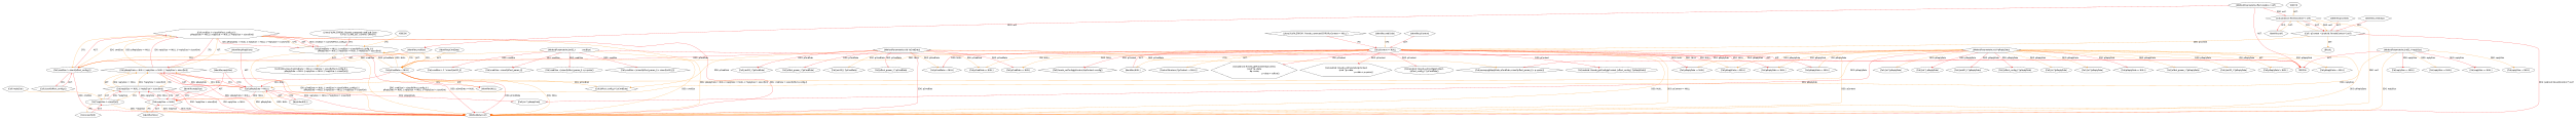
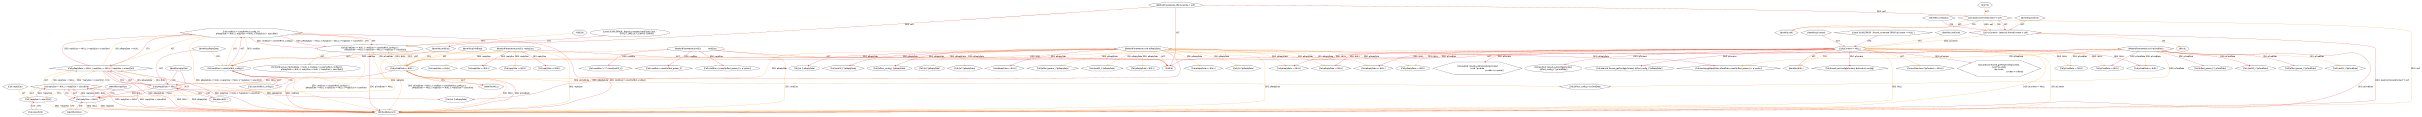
  digraph {
    fontname=Roboto
    node [fontname=Roboto shape=hexagon]
    edge [arrowhead=onormal color=red fontname=Roboto]
    n1 [label="(Call,cmdSize != sizeof(effect_config_t) ||\n                    pReplyData == NULL || replySize == NULL || *replySize != sizeof(int))"]
    n2 [label="(Call,cmdSize != sizeof(effect_config_t))" shape=ellipse]
    n3 [label="(Call,pReplyData == NULL || replySize == NULL || *replySize != sizeof(int))"]
    n4 [label="(Call,pCmdData == NULL || cmdSize != sizeof(effect_config_t) ||\n                    pReplyData == NULL || replySize == NULL || *replySize != sizeof(int))" shape=ellipse]
    n5 [label="(MethodReturn,int)" shape=ellipse]
    n6 [label="(Call,sizeof(effect_config_t))"]
    n7 [label="(Call,pReplyData == NULL)" shape=ellipse]
    n8 [label="(Call,replySize == NULL || *replySize != sizeof(int))"]
    n9 [label="(Call,pCmdData == NULL)" shape=ellipse]
    n10 [label="(ControlStructure,if (pCmdData == NULL || cmdSize != sizeof(effect_config_t) ||\n                    pReplyData == NULL || replySize == NULL || *replySize != sizeof(int)))" shape=ellipse]
    n11 [label="(MethodParameterIn,uint32_t            cmdSize)" shape=ellipse]
    n12 [label="(Call,cmdSize != 2 * sizeof(uint32_t))"]
    n13 [label="(Call,cmdSize < sizeof(effect_param_t))"]
    n14 [label="(Call,cmdSize < (sizeof(effect_param_t) + p->psize))" shape=ellipse]
-   n15 [label="(Call,cmdSize < (sizeof(effect_param_t) + sizeof(int32_t)))"]
    1000106 [shape=ellipse]
    n17 [label="(Call,replySize == NULL)"]
    n18 [label="(Call,(int *) pReplyData)"]
    n19 [label="(Identifier,NULL)" shape=ellipse]
    n20 [label="(Call,*replySize != sizeof(int))" shape=ellipse]
    n21 [label="(Identifier,NULL)"]
    n22 [label="(MethodParameterIn,void *pReplyData)"]
    n23 [label="(Call,pReplyData == NULL)"]
    n24 [label="(Call,pReplyData == NULL)"]
    n25 [label="(Call,pReplyData == NULL)"]
    n26 [label="(Call,(int *)pReplyData)"]
    n27 [label="(Call,pReplyData == NULL)" shape=ellipse]
    n28 [label="(Call,(int *) pReplyData)" shape=ellipse]
    n29 [label="(Call,(uint32_t *)pReplyData)"]
    n30 [label="(Call,(effect_config_t *)pReplyData)" shape=ellipse]
    n31 [label="(Call,pReplyData == NULL)"]
    n32 [label="(Call,(int *)pReplyData)" shape=ellipse]
    n33 [label="(Call,(int *)pReplyData)"]
    n34 [label="(Call,pReplyData == NULL)"]
    n35 [label="(Call,(effect_param_t *)pReplyData)"]
    n36 [label="(Call,(uint32_t *)pReplyData)"]
    n37 [label="(Call,pReplyData != NULL)" shape=ellipse]
    n38 [label="(Call,memcpy(pReplyData, pCmdData, sizeof(effect_param_t) + p->psize))"]
    n39 [label="(Identifier,NULL)"]
    n40 [label="(Call,(effect_config_t *) pCmdData)"]
    n41 [label="(MethodParameterIn,void *pCmdData)"]
    n42 [label="(Call,(effect_param_t *) pCmdData)" shape=ellipse]
    n43 [label="(Call,pCmdData == NULL)" shape=ellipse]
    n44 [label="(Call,pCmdData == NULL)" shape=ellipse]
    n45 [label="(Call,(uint32_t *)pCmdData)"]
    n46 [label="(Call,pCmdData == NULL)"]
    n47 [label="(Call,(effect_param_t *)pCmdData)" shape=ellipse]
    n48 [label="(Call,(uint32_t *)pCmdData)"]
    n49 [label="(Call,pContext == NULL)" shape=ellipse]
    n50 [label="(ControlStructure,if (pContext == NULL))"]
    n51 [label="(Call,android::Reverb_getParameter(pContext,\n (void *)p->data,\n &p->vsize,\n                                                          p->data + voffset))"]
    n52 [label="(Call,android::Reverb_setParameter(pContext,\n (void *)p->data,\n                                                              p->data + p->psize))"]
    n53 [label="(Call,android::Reverb_setConfig(pContext,\n (effect_config_t *) pCmdData))" shape=ellipse]
    n54 [label="(Call,android::Reverb_getConfig(pContext, (effect_config_t *)pReplyData))" shape=ellipse]
    n55 [label="(Identifier,NULL)"]
    n56 [label="(Call,Reverb_setConfig(pContext, &pContext->config))"]
    n57 [label="(Call,* pContext = (android::ReverbContext *) self)"]
    n58 [label="(Call,(android::ReverbContext *) self)"]
    n59 [label="(Block,)" shape=ellipse]
    n60 [label="(Identifier,self)"]
    n61 [label="(MethodParameterIn,effect_handle_t  self)" shape=ellipse]
    n62 [label="(Identifier,cmdSize)"]
    n63 [label="(Call,sizeof(int))"]
    n64 [label="(MethodParameterIn,uint32_t *replySize)" shape=ellipse]
    n65 [label="(Call,replySize == NULL)"]
    n66 [label="(Call,replySize == NULL)" shape=ellipse]
    n67 [label="(Call,replySize == NULL)" shape=ellipse]
    n68 [label="(Call,replySize == NULL)"]
    n69 [label="(Call,*replySize)"]
    n70 [label="(Literal,\"\tLVM_ERROR : Reverb_command cmdCode Case: \"\n                         \"EFFECT_CMD_SET_CONFIG: ERROR\")" shape=ellipse]
    n71 [label="(Identifier,replySize)" shape=ellipse]
    n72 [label="(Identifier,pCmdData)" shape=ellipse]
    n73 [label="(Identifier,cmdCode)"]
    n74 [label="(Identifier,pContext)"]
    n75 [label="(Identifier,LvmStatus)"]
    n76 [label="(Identifier,pReplyData)"]
    n77 [label="(Identifier,pContext)"]
    n78 [label="(Literal,\"\tLVM_ERROR : Reverb_command ERROR pContext == NULL\")"]
    n79 [label="(Identifier,replySize)" shape=ellipse]
    1000118
    1000200
    n1 -> n2 [arrowhead=tee color=darkorange label="CFG: "]
    n1 -> n3 [arrowhead=tee label="CFG: "]
    n1 -> n4 [arrowhead=tee label="AST: "]
    n1 -> n4 [label="DDG: cmdSize != sizeof(effect_config_t)"]
    n1 -> n4 [label="DDG: pReplyData == NULL || replySize == NULL || *replySize != sizeof(int)"]
    n1 -> n5 [arrowhead=tee color=darkorange label="DDG: pReplyData == NULL || replySize == NULL || *replySize != sizeof(int)"]
    n1 -> n5 [label="DDG: cmdSize != sizeof(effect_config_t)"]
    n2 -> n1 [arrowhead=tee label="AST: "]
    n2 -> n1 [arrowhead=tee color=darkorange label="DDG: cmdSize"]
    n2 -> n5 [label="DDG: cmdSize"]
    n2 -> n6 [label="CFG: "]
    n3 -> n1 [color=darkorange label="AST: "]
    n3 -> n1 [color=darkorange label="DDG: pReplyData == NULL"]
    n3 -> n1 [label="DDG: replySize == NULL || *replySize != sizeof(int)"]
    n3 -> n5 [arrowhead=tee label="DDG: replySize == NULL || *replySize != sizeof(int)"]
    n3 -> n5 [label="DDG: pReplyData == NULL"]
    n3 -> n7 [label="CFG: "]
    n3 -> n8 [color=darkorange label="CFG: "]
    n4 -> n1 [color=darkorange label="CFG: "]
    n4 -> n5 [arrowhead=tee color=darkorange label="DDG: pCmdData == NULL || cmdSize != sizeof(effect_config_t) ||\n                    pReplyData == NULL || replySize == NULL || *replySize != sizeof(int)"]
    n4 -> n5 [color=darkorange label="DDG: cmdSize != sizeof(effect_config_t) ||\n                    pReplyData == NULL || replySize == NULL || *replySize != sizeof(int)"]
    n4 -> n5 [arrowhead=tee label="DDG: pCmdData == NULL"]
    n4 -> n9 [color=darkorange label="CFG: "]
    n4 -> n10 [arrowhead=tee color=darkorange label="AST: "]
    n6 -> n2 [label="AST: "]
    n7 -> n3 [label="AST: "]
    n7 -> n3 [arrowhead=tee label="DDG: pReplyData"]
    n7 -> n3 [arrowhead=tee color=darkorange label="DDG: NULL"]
    n7 -> n5 [color=darkorange label="DDG: NULL"]
    n7 -> n5 [arrowhead=tee color=darkorange label="DDG: pReplyData"]
    n7 -> n17 [label="DDG: NULL"]
    n7 -> n18 [label="DDG: pReplyData"]
    n7 -> n19 [label="CFG: "]
    n8 -> n3 [color=darkorange label="AST: "]
    n8 -> n3 [arrowhead=tee color=darkorange label="DDG: replySize == NULL"]
    n8 -> n3 [arrowhead=tee color=darkorange label="DDG: *replySize != sizeof(int)"]
    n8 -> n5 [label="DDG: *replySize != sizeof(int)"]
    n8 -> n5 [label="DDG: replySize == NULL"]
    n8 -> n17 [arrowhead=tee label="CFG: "]
    n8 -> n20 [color=darkorange label="CFG: "]
    n9 -> n4 [color=darkorange label="AST: "]
    n9 -> n4 [color=darkorange label="DDG: pCmdData"]
    n9 -> n4 [arrowhead=tee color=darkorange label="DDG: NULL"]
    n9 -> n5 [color=darkorange label="DDG: NULL"]
    n9 -> n5 [label="DDG: pCmdData"]
    n9 -> n7 [arrowhead=tee label="DDG: NULL"]
    n9 -> n39 [arrowhead=tee label="CFG: "]
    n9 -> n40 [color=darkorange label="DDG: pCmdData"]
    n11 -> n2 [color=darkorange label="DDG: cmdSize"]
    n11 -> n5 [color=darkorange label="DDG: cmdSize"]
    n11 -> n12 [label="DDG: cmdSize"]
    n11 -> n13 [arrowhead=tee label="DDG: cmdSize"]
    n11 -> n14 [label="DDG: cmdSize"]
-   n11 -> n15 [label="DDG: cmdSize"]
    n11 -> 1000106 [label="AST: "]
    n17 -> n5 [arrowhead=tee label="DDG: NULL"]
    n17 -> n5 [arrowhead=tee color=darkorange label="DDG: replySize"]
    n17 -> n8 [label="AST: "]
    n17 -> n8 [label="DDG: replySize"]
    n17 -> n8 [arrowhead=tee label="DDG: NULL"]
    n17 -> n21 [color=darkorange label="CFG: "]
    n19 -> n7 [arrowhead=tee label="AST: "]
    n20 -> n5 [color=darkorange label="DDG: *replySize"]
    n20 -> n8 [color=darkorange label="AST: "]
    n20 -> n8 [arrowhead=tee label="DDG: *replySize"]
    n20 -> n63 [color=darkorange label="CFG: "]
    n21 -> n17 [arrowhead=tee label="AST: "]
    n22 -> n5 [color=darkorange label="DDG: pReplyData"]
    n22 -> n7 [arrowhead=tee color=darkorange label="DDG: pReplyData"]
    n22 -> 1000106 [color=darkorange label="AST: "]
    n22 -> n18 [label="DDG: pReplyData"]
    n22 -> n23 [arrowhead=tee color=darkorange label="DDG: pReplyData"]
    n22 -> n24 [color=darkorange label="DDG: pReplyData"]
    n22 -> n25 [color=darkorange label="DDG: pReplyData"]
    n22 -> n26 [color=darkorange label="DDG: pReplyData"]
    n22 -> n27 [arrowhead=tee color=darkorange label="DDG: pReplyData"]
    n22 -> n28 [arrowhead=tee label="DDG: pReplyData"]
    n22 -> n29 [label="DDG: pReplyData"]
    n22 -> n30 [arrowhead=tee label="DDG: pReplyData"]
    n22 -> n31 [arrowhead=tee color=darkorange label="DDG: pReplyData"]
    n22 -> n32 [color=darkorange label="DDG: pReplyData"]
    n22 -> n33 [arrowhead=tee color=darkorange label="DDG: pReplyData"]
    n22 -> n34 [label="DDG: pReplyData"]
    n22 -> n35 [color=darkorange label="DDG: pReplyData"]
    n22 -> n36 [color=darkorange label="DDG: pReplyData"]
    n22 -> n37 [arrowhead=tee color=darkorange label="DDG: pReplyData"]
    n22 -> n38 [label="DDG: pReplyData"]
    n39 -> n9 [color=darkorange label="AST: "]
    n41 -> n5 [label="DDG: pCmdData"]
    n41 -> n9 [label="DDG: pCmdData"]
    n41 -> 1000106 [label="AST: "]
    n41 -> n38 [arrowhead=tee color=darkorange label="DDG: pCmdData"]
    n41 -> n40 [arrowhead=tee color=darkorange label="DDG: pCmdData"]
    n41 -> n42 [label="DDG: pCmdData"]
    n41 -> n43 [arrowhead=tee color=darkorange label="DDG: pCmdData"]
    n41 -> n44 [label="DDG: pCmdData"]
    n41 -> n45 [arrowhead=tee label="DDG: pCmdData"]
    n41 -> n46 [arrowhead=tee color=darkorange label="DDG: pCmdData"]
    n41 -> n47 [label="DDG: pCmdData"]
    n41 -> n48 [color=darkorange label="DDG: pCmdData"]
    n49 -> n5 [arrowhead=tee color=darkorange label="DDG: NULL"]
    n49 -> n5 [color=darkorange label="DDG: pContext == NULL"]
    n49 -> n5 [arrowhead=tee color=darkorange label="DDG: pContext"]
    n49 -> n9 [color=darkorange label="DDG: NULL"]
    n49 -> n24 [label="DDG: NULL"]
    n49 -> n25 [arrowhead=tee label="DDG: NULL"]
    n49 -> n27 [color=darkorange label="DDG: NULL"]
    n49 -> n31 [arrowhead=tee label="DDG: NULL"]
    n49 -> n43 [color=darkorange label="DDG: NULL"]
    n49 -> n44 [arrowhead=tee color=darkorange label="DDG: NULL"]
    n49 -> n46 [label="DDG: NULL"]
    n49 -> n50 [color=darkorange label="AST: "]
    n49 -> n51 [label="DDG: pContext"]
    n49 -> n52 [arrowhead=tee label="DDG: pContext"]
    n49 -> n53 [label="DDG: pContext"]
    n49 -> n54 [arrowhead=tee label="DDG: pContext"]
    n49 -> n55 [color=darkorange label="CFG: "]
    n49 -> n56 [arrowhead=tee label="DDG: pContext"]
    n55 -> n49 [label="AST: "]
    n57 -> n5 [arrowhead=tee label="DDG: (android::ReverbContext *) self"]
    n57 -> n49 [color=darkorange label="DDG: pContext"]
    n57 -> n58 [color=darkorange label="CFG: "]
    n57 -> n59 [arrowhead=tee color=darkorange label="AST: "]
    n58 -> n5 [color=darkorange label="DDG: self"]
    n58 -> n57 [arrowhead=tee label="AST: "]
    n58 -> n57 [arrowhead=tee color=darkorange label="DDG: self"]
    n58 -> n60 [label="CFG: "]
    n60 -> n58 [color=darkorange label="AST: "]
    n61 -> 1000106 [arrowhead=tee label="AST: "]
    n61 -> n58 [label="DDG: self"]
    n61 -> n62 [arrowhead=tee label="DDG: self"]
    n62 -> n2 [arrowhead=tee label="AST: "]
    n62 -> n9 [arrowhead=tee color=darkorange label="CFG: "]
    n63 -> n20 [arrowhead=tee label="AST: "]
    n64 -> n5 [color=darkorange label="DDG: replySize"]
    n64 -> 1000106 [arrowhead=tee label="AST: "]
    n64 -> n17 [arrowhead=tee color=darkorange label="DDG: replySize"]
    n64 -> n65 [arrowhead=tee label="DDG: replySize"]
    n64 -> n66 [arrowhead=tee color=darkorange label="DDG: replySize"]
    n64 -> n67 [arrowhead=tee label="DDG: replySize"]
    n64 -> n68 [color=darkorange label="DDG: replySize"]
    n69 -> n20 [arrowhead=tee color=darkorange label="AST: "]
    n70 -> n4 [label="CFG: "]
    n71 -> n17 [label="CFG: "]
    n72 -> n9 [arrowhead=tee color=darkorange label="AST: "]
    n73 -> n49 [color=darkorange label="CFG: "]
    n74 -> n57 [label="AST: "]
    n75 -> n57 [label="CFG: "]
    n76 -> n2 [color=darkorange label="CFG: "]
    n76 -> n7 [label="AST: "]
    n77 -> n49 [label="AST: "]
    n78 -> n49 [arrowhead=tee label="CFG: "]
    n79 -> n7 [arrowhead=tee label="CFG: "]
    n79 -> n17 [arrowhead=tee label="AST: "]
    1000118 -> n58 [color=darkorange label="AST: "]
    1000200 -> n4 [arrowhead=tee color=darkorange label="CFG: "]
  }
